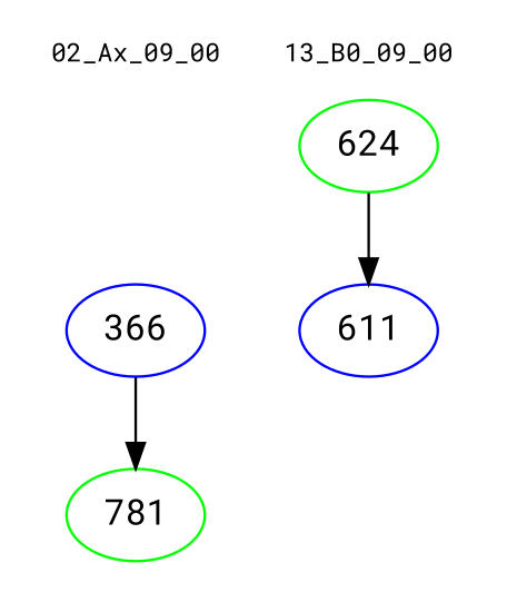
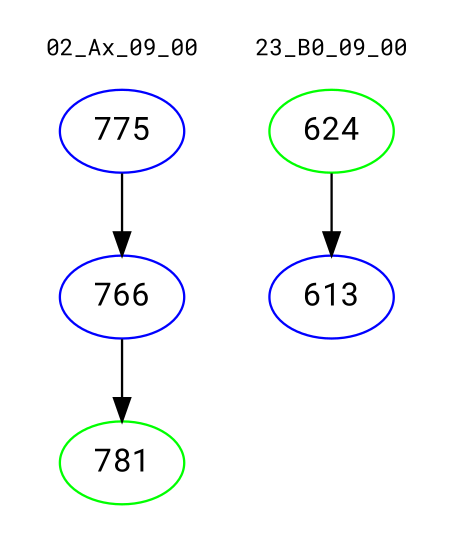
  digraph {
    fontname="Roboto Mono"
    node [color=blue fontname="Roboto Mono"]
    edge [color=black fontname="Roboto Mono"]
-   n2 [label=366]
+   n1 [label=775]
+   n2 [label=766]
    n3 [color=green label=781]
    n4 [color=green label=624]
-   n5 [label=611]
+   n5 [label=613]
    subgraph cluster_1 {
      color=white
      fontsize=10
      label="02_Ax_09_00"
+     n1
      n2
      n3
    }
    subgraph cluster_2 {
      color=white
      fontsize=10
-     label="13_B0_09_00"
+     label="23_B0_09_00"
      n4
      n5
    }
+   n1 -> n2
    n2 -> n3
    n4 -> n5
  }
